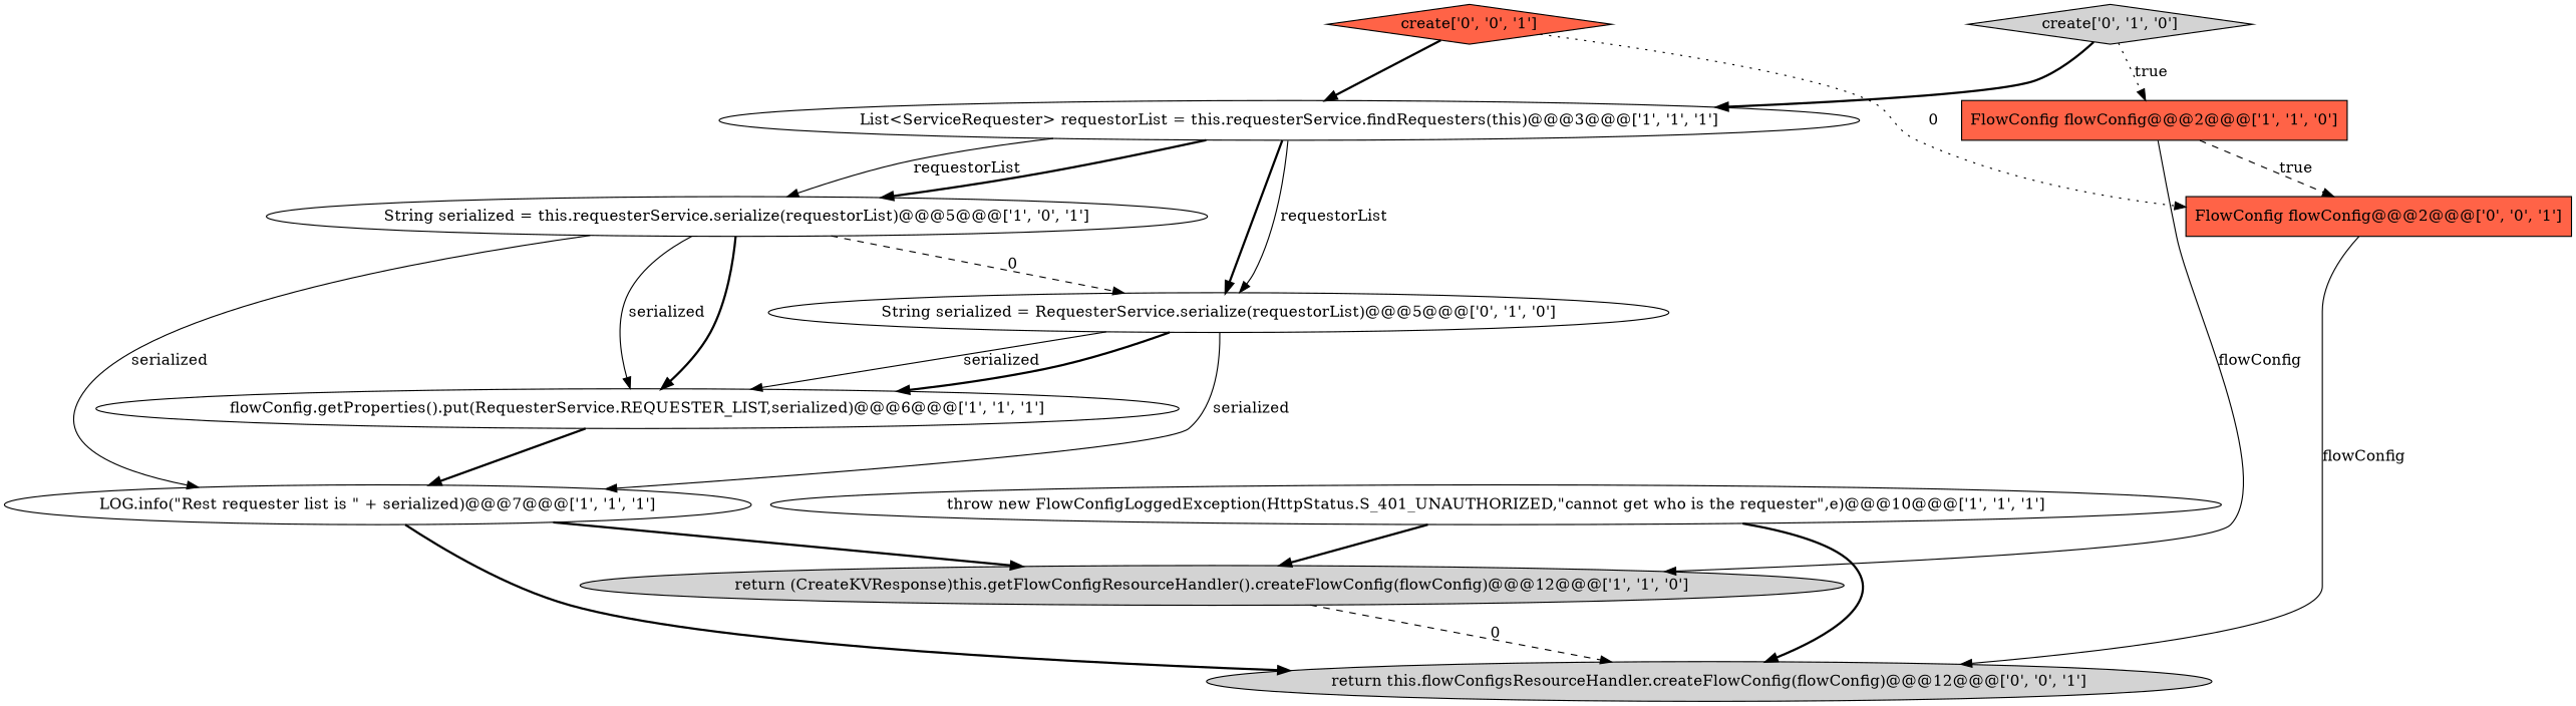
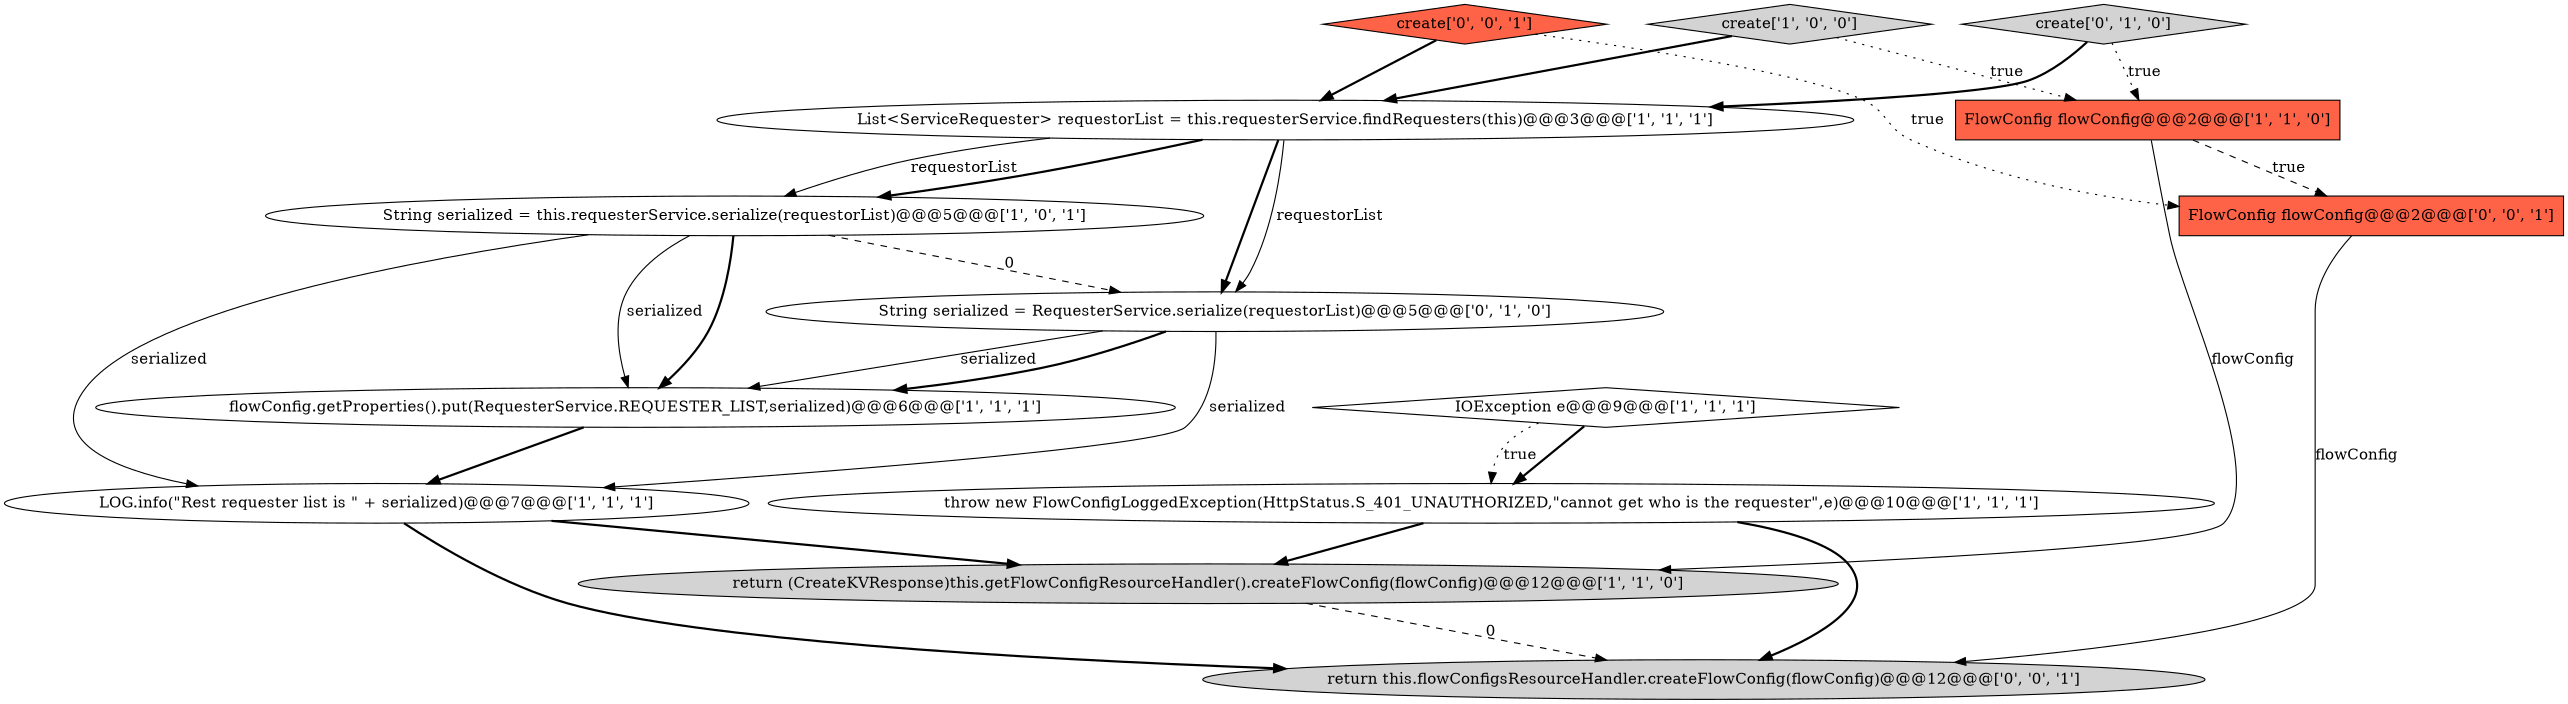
  digraph {
    node [fillcolor=white shape=ellipse style=filled]
    edge [style=bold]
    n1 [label="String serialized = this.requesterService.serialize(requestorList)@@@5@@@['1', '0', '1']"]
    n2 [label="LOG.info(\"Rest requester list is \" + serialized)@@@7@@@['1', '1', '1']"]
    n3 [label="flowConfig.getProperties().put(RequesterService.REQUESTER_LIST,serialized)@@@6@@@['1', '1', '1']"]
    n4 [label="String serialized = RequesterService.serialize(requestorList)@@@5@@@['0', '1', '0']"]
    n5 [fillcolor=lightgray label="return this.flowConfigsResourceHandler.createFlowConfig(flowConfig)@@@12@@@['0', '0', '1']"]
    n6 [fillcolor=lightgray label="return (CreateKVResponse)this.getFlowConfigResourceHandler().createFlowConfig(flowConfig)@@@12@@@['1', '1', '0']"]
    n7 [fillcolor=tomato label="FlowConfig flowConfig@@@2@@@['0', '0', '1']" shape=box]
    n8 [label="throw new FlowConfigLoggedException(HttpStatus.S_401_UNAUTHORIZED,\"cannot get who is the requester\",e)@@@10@@@['1', '1', '1']"]
+   n9 [label="IOException e@@@9@@@['1', '1', '1']" shape=diamond]
    n10 [fillcolor=tomato label="create['0', '0', '1']" shape=diamond]
    n11 [label="List<ServiceRequester> requestorList = this.requesterService.findRequesters(this)@@@3@@@['1', '1', '1']"]
    n12 [fillcolor=lightgray label="create['0', '1', '0']" shape=diamond]
    n13 [fillcolor=tomato label="FlowConfig flowConfig@@@2@@@['1', '1', '0']" shape=box]
+   n14 [fillcolor=lightgray label="create['1', '0', '0']" shape=diamond]
    n1 -> n2 [label=serialized style=solid]
    n1 -> n3
    n1 -> n3 [label=serialized style=solid]
    n1 -> n4 [label=0 style=dashed]
    n2 -> n5
    n2 -> n6
    n3 -> n2
    n4 -> n2 [label=serialized style=solid]
    n4 -> n3 [label=serialized style=solid]
    n4 -> n3
    n6 -> n5 [label=0 style=dashed]
    n7 -> n5 [label=flowConfig style=solid]
    n8 -> n5
    n8 -> n6
-   n10 -> n7 [label=0 style=dotted]
+   n9 -> n8
+   n9 -> n8 [label=true style=dotted]
+   n10 -> n7 [label=true style=dotted]
    n10 -> n11
    n11 -> n1 [label=requestorList style=solid]
    n11 -> n1
    n11 -> n4 [label=requestorList style=solid]
    n11 -> n4
    n12 -> n11
    n12 -> n13 [label=true style=dotted]
    n13 -> n6 [label=flowConfig style=solid]
    n13 -> n7 [label=true style=dashed]
+   n14 -> n11
+   n14 -> n13 [label=true style=dotted]
  }
